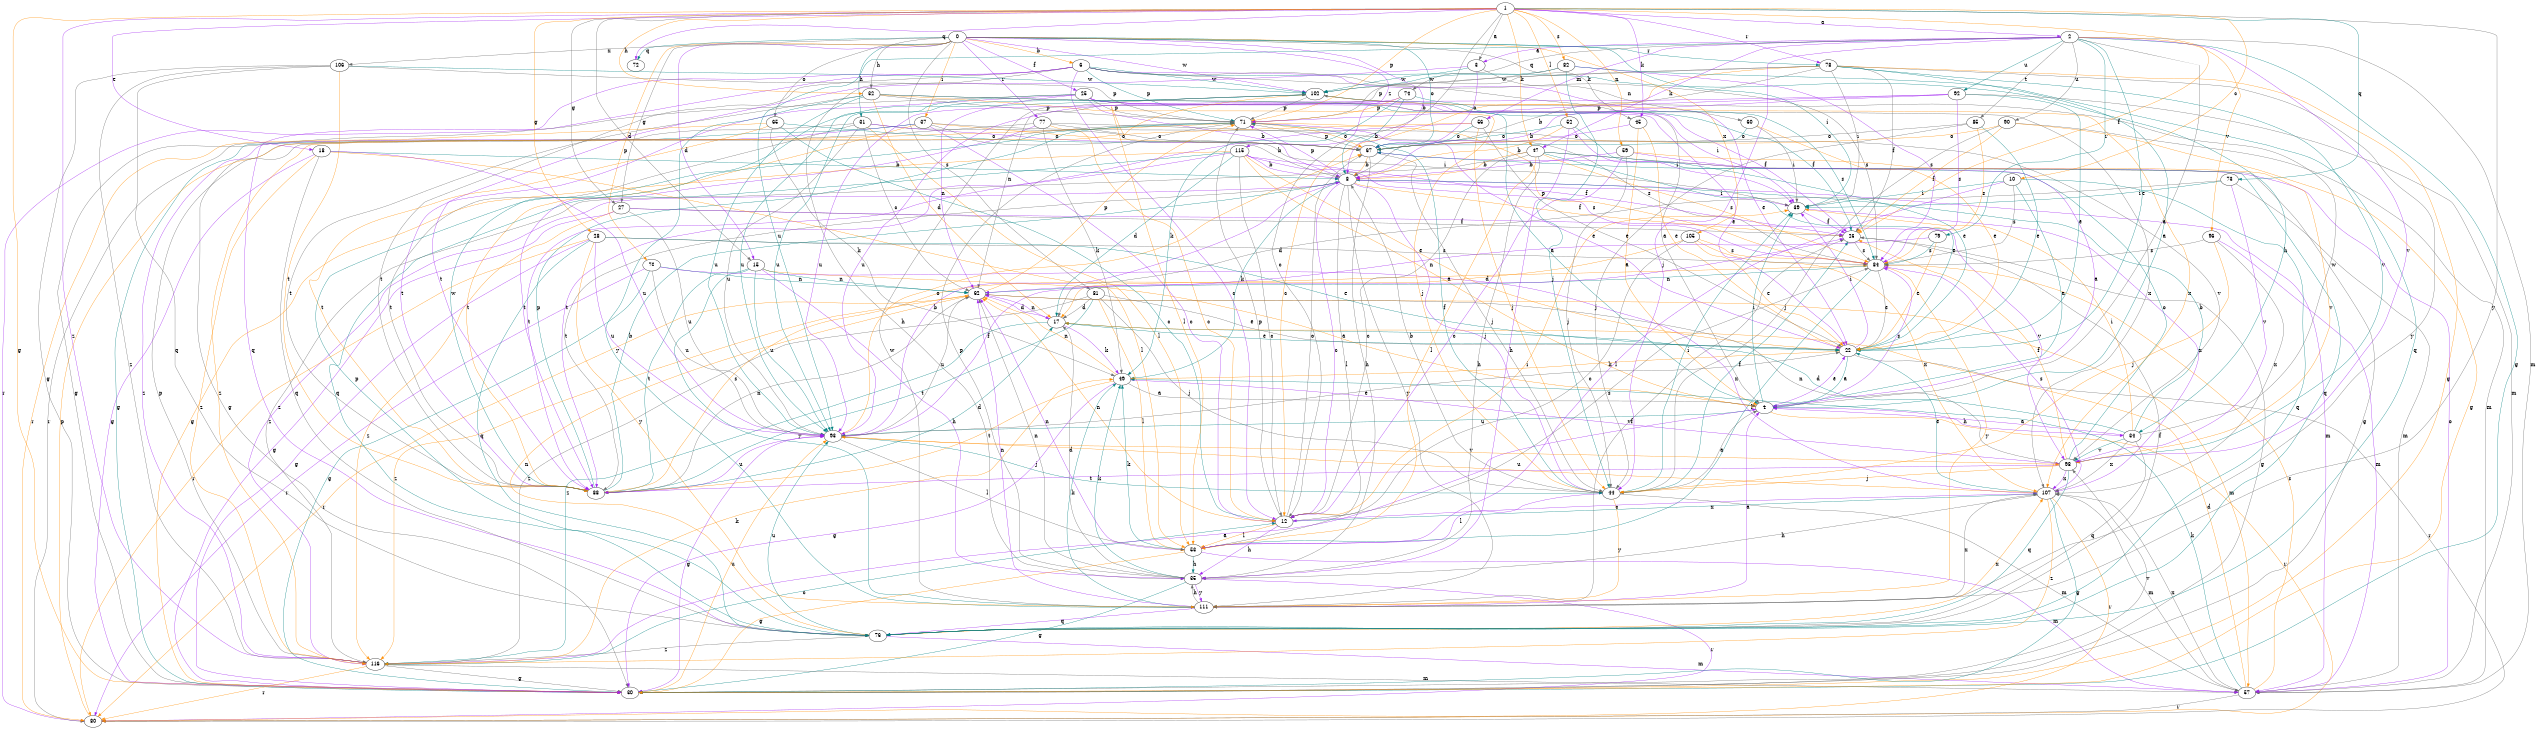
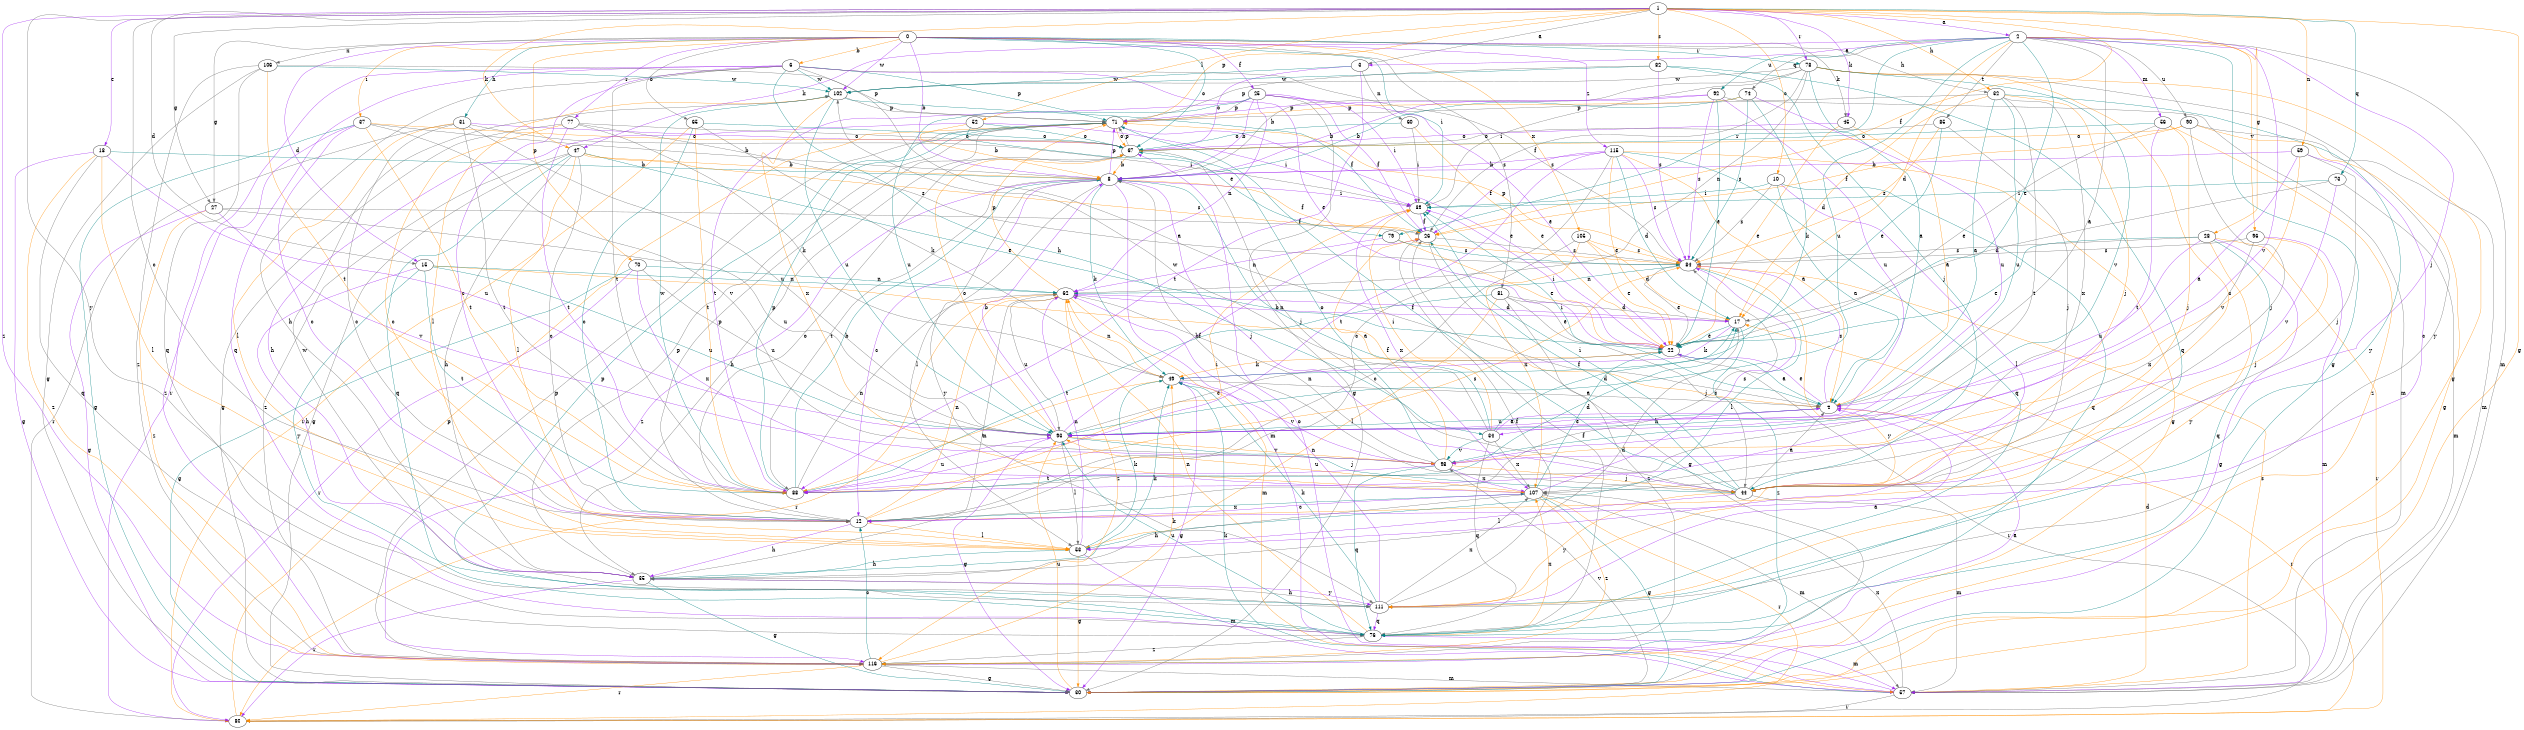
  strict digraph {
    edge [color=gray40]
    0
    6
    8
    15
    25
    27
    31
    32
    37
    39
    45
    65
    67
    70
-   72
    77
    78
    81
    102
    105
    106
    115
    12
    71
    4
    22
    88
    34
    80
    84
    35
    76
    26
    111
    116
    44
    57
    49
    53
    93
    62
    30
    98
    17
    107
    1
    2
    3
    10
    18
    28
    47
    52
    59
    73
    82
    56
    74
    79
    85
    90
    92
    96
    60
    0 -> 6 [color=darkorange label=b]
    0 -> 8 [color=purple label=b]
    0 -> 15 [color=purple label=d]
    0 -> 25 [color=purple label=f]
    0 -> 27 [label=g]
    0 -> 31 [color=teal label=h]
    0 -> 32 [label=h]
    0 -> 37 [color=darkorange label=i]
    0 -> 39 [color=teal label=i]
    0 -> 45 [label=k]
    0 -> 65 [label=o]
    0 -> 67 [color=teal label=o]
    0 -> 70 [color=darkorange label=p]
-   0 -> 72 [color=teal label=q]
    0 -> 77 [color=purple label=r]
    0 -> 78 [color=teal label=r]
    0 -> 81 [label=s]
    0 -> 102 [color=purple label=w]
    0 -> 105 [color=darkorange label=x]
    0 -> 106 [label=x]
    0 -> 115 [color=purple label=z]
    6 -> 102 [color=teal label=w]
    6 -> 12 [color=purple label=c]
    6 -> 71 [color=teal label=p]
    6 -> 4 [label=a]
    6 -> 22 [color=purple label=e]
    6 -> 88 [label=t]
    6 -> 34 [color=teal label=h]
    6 -> 80 [color=purple label=r]
    6 -> 84 [label=s]
    6 -> 35 [label=h]
    6 -> 76 [color=purple label=q]
    8 -> 39 [color=purple label=i]
    8 -> 12 [color=purple label=c]
    8 -> 71 [color=purple label=p]
    8 -> 88 [label=t]
    8 -> 26 [color=darkorange label=f]
    8 -> 111 [label=y]
    8 -> 116 [color=purple label=z]
    8 -> 44 [color=purple label=j]
    8 -> 57 [color=purple label=m]
    8 -> 49 [color=teal label=k]
    8 -> 53 [label=l]
    15 -> 4 [color=darkorange label=a]
    15 -> 88 [color=teal label=t]
    15 -> 35 [color=purple label=h]
    15 -> 111 [color=teal label=y]
    15 -> 93 [color=teal label=u]
    15 -> 62 [color=teal label=n]
    25 -> 8 [color=purple label=b]
    25 -> 39 [color=purple label=i]
    25 -> 71 [label=p]
    25 -> 22 [color=purple label=e]
    25 -> 88 [color=purple label=t]
    25 -> 26 [color=purple label=f]
    25 -> 93 [color=teal label=u]
    25 -> 62 [color=purple label=n]
    25 -> 30 [label=g]
    27 -> 26 [label=f]
    27 -> 116 [color=darkorange label=z]
    27 -> 93 [label=u]
    27 -> 30 [color=purple label=g]
    27 -> 98 [color=purple label=v]
    31 -> 39 [label=i]
    31 -> 67 [color=purple label=o]
-   31 -> 62 [label=c]
+   31 -> 12 [label=c]
    31 -> 88 [label=t]
    31 -> 80 [label=r]
    31 -> 53 [color=darkorange label=l]
    31 -> 93 [label=u]
    32 -> 71 [label=p]
    32 -> 4 [color=teal label=a]
    32 -> 88 [label=t]
    32 -> 111 [color=teal label=y]
    32 -> 44 [color=darkorange label=j]
    32 -> 93 [color=teal label=u]
    32 -> 17 [color=darkorange label=d]
    32 -> 107 [label=x]
    37 -> 8 [label=b]
    37 -> 67 [color=darkorange label=o]
    37 -> 12 [color=purple label=c]
    37 -> 88 [color=darkorange label=t]
    37 -> 116 [color=purple label=z]
    37 -> 30 [color=teal label=g]
    37 -> 98 [label=v]
    39 -> 26 [color=purple label=f]
    39 -> 107 [color=purple label=x]
    45 -> 67 [color=purple label=o]
    45 -> 4 [color=darkorange label=a]
    45 -> 22 [color=darkorange label=e]
    65 -> 67 [color=teal label=o]
    65 -> 12 [color=teal label=c]
    65 -> 88 [color=darkorange label=t]
    65 -> 80 [color=darkorange label=r]
    65 -> 49 [label=k]
    67 -> 8 [color=darkorange label=b]
    67 -> 71 [label=p]
    67 -> 35 [label=h]
    67 -> 44 [label=j]
    70 -> 80 [color=purple label=r]
    70 -> 93 [label=u]
    70 -> 62 [color=teal label=n]
    70 -> 30 [color=teal label=g]
    70 -> 107 [color=purple label=x]
    77 -> 67 [label=o]
    77 -> 12 [color=darkorange label=c]
    77 -> 88 [color=purple label=t]
    77 -> 84 [label=s]
    77 -> 49 [label=k]
    77 -> 30 [label=g]
    78 -> 8 [label=b]
    78 -> 39 [label=i]
    78 -> 102 [label=w]
    78 -> 12 [color=darkorange label=c]
    78 -> 4 [color=teal label=a]
    78 -> 26 [label=f]
    78 -> 111 [label=y]
    78 -> 62 [label=n]
    78 -> 30 [color=darkorange label=g]
    78 -> 98 [color=teal label=v]
    81 -> 22 [label=e]
    81 -> 88 [color=teal label=t]
    81 -> 116 [label=z]
    81 -> 44 [label=j]
    81 -> 53 [color=darkorange label=l]
    81 -> 17 [label=d]
    102 -> 71 [label=p]
    102 -> 26 [color=teal label=f]
    102 -> 53 [color=darkorange label=l]
    102 -> 93 [color=teal label=u]
    102 -> 107 [color=darkorange label=x]
    105 -> 12 [label=c]
    105 -> 22 [color=darkorange label=e]
    105 -> 84 [color=darkorange label=s]
    105 -> 17 [color=darkorange label=d]
    105 -> 107 [color=darkorange label=x]
    106 -> 102 [color=teal label=w]
    106 -> 71 [label=p]
    106 -> 88 [color=darkorange label=t]
    106 -> 76 [label=q]
    106 -> 116 [label=z]
    106 -> 30 [label=g]
    115 -> 8 [color=purple label=b]
    115 -> 12 [label=c]
    115 -> 4 [color=darkorange label=a]
    115 -> 22 [color=darkorange label=e]
    115 -> 88 [color=purple label=t]
    115 -> 84 [color=purple label=s]
    115 -> 76 [color=teal label=q]
    115 -> 26 [color=purple label=f]
    115 -> 30 [color=darkorange label=g]
    115 -> 17 [color=teal label=d]
    12 -> 39 [color=darkorange label=i]
    12 -> 67 [label=o]
    12 -> 71 [label=p]
    12 -> 84 [label=s]
    12 -> 35 [color=purple label=h]
    12 -> 53 [color=darkorange label=l]
    12 -> 62 [color=darkorange label=n]
    12 -> 107 [color=teal label=x]
    71 -> 67 [color=darkorange label=o]
    71 -> 22 [color=purple label=e]
    4 -> 39 [color=teal label=i]
    4 -> 22 [color=purple label=e]
    4 -> 34 [color=purple label=h]
    4 -> 80 [color=darkorange label=r]
    4 -> 84 [color=purple label=s]
    4 -> 93 [color=teal label=u]
    22 -> 39 [color=purple label=i]
    22 -> 4 [color=teal label=a]
    22 -> 80 [label=r]
    22 -> 49 [color=darkorange label=k]
    88 -> 8 [color=teal label=b]
    88 -> 102 [color=teal label=w]
    88 -> 71 [color=teal label=p]
    88 -> 84 [color=darkorange label=s]
    88 -> 93 [color=purple label=u]
    88 -> 62 [label=n]
    88 -> 17 [color=teal label=d]
    34 -> 8 [color=teal label=b]
    34 -> 39 [color=darkorange label=i]
    34 -> 102 [label=w]
    34 -> 4 [color=purple label=a]
    34 -> 76 [label=q]
    34 -> 98 [color=teal label=v]
    34 -> 17 [color=teal label=d]
    34 -> 107 [label=x]
    80 -> 71 [color=darkorange label=p]
    84 -> 71 [color=darkorange label=p]
    84 -> 22 [label=e]
    84 -> 111 [color=darkorange label=y]
    84 -> 53 [color=teal label=l]
    84 -> 62 [color=teal label=n]
    35 -> 71 [label=p]
    35 -> 80 [color=purple label=r]
    35 -> 111 [color=purple label=y]
    35 -> 49 [color=teal label=k]
    35 -> 62 [label=n]
    35 -> 30 [color=teal label=g]
    35 -> 17 [label=d]
    76 -> 71 [color=teal label=p]
    76 -> 26 [label=f]
    76 -> 116 [label=z]
    76 -> 57 [color=purple label=m]
    76 -> 93 [color=teal label=u]
    76 -> 62 [color=darkorange label=n]
    76 -> 107 [color=darkorange label=x]
    26 -> 84 [label=s]
    26 -> 30 [label=g]
    111 -> 102 [label=w]
    111 -> 4 [color=purple label=a]
    111 -> 35 [label=h]
    111 -> 76 [color=purple label=q]
    111 -> 26 [label=f]
    111 -> 49 [color=teal label=k]
    111 -> 62 [color=purple label=n]
    111 -> 107 [label=x]
    116 -> 12 [color=teal label=c]
    116 -> 71 [label=p]
    116 -> 4 [color=purple label=a]
    116 -> 80 [color=darkorange label=r]
    116 -> 57 [label=m]
    116 -> 49 [color=darkorange label=k]
    116 -> 30 [label=g]
    44 -> 8 [label=b]
    44 -> 39 [color=teal label=i]
    44 -> 71 [color=teal label=f]
    44 -> 4 [label=a]
    44 -> 26 [color=teal label=f]
    44 -> 111 [color=darkorange label=y]
    44 -> 57 [label=m]
    44 -> 53 [color=purple label=l]
    57 -> 67 [color=purple label=o]
    57 -> 80 [label=r]
    57 -> 84 [color=darkorange label=s]
    57 -> 49 [color=teal label=k]
    57 -> 17 [color=darkorange label=d]
    57 -> 107 [label=x]
    49 -> 4 [label=a]
    49 -> 88 [color=darkorange label=t]
    49 -> 62 [color=darkorange label=n]
    49 -> 30 [color=purple label=g]
    49 -> 98 [color=purple label=v]
    53 -> 35 [color=teal label=h]
    53 -> 57 [color=purple label=m]
    53 -> 49 [color=teal label=k]
    53 -> 62 [color=purple label=n]
    53 -> 30 [color=darkorange label=g]
    93 -> 8 [color=purple label=b]
    93 -> 67 [color=darkorange label=o]
    93 -> 22 [label=e]
    93 -> 26 [color=purple label=f]
    93 -> 44 [color=teal label=j]
    93 -> 53 [label=l]
    93 -> 30 [color=purple label=g]
    93 -> 98 [color=darkorange label=v]
    62 -> 71 [color=darkorange label=p]
    62 -> 80 [color=darkorange label=r]
    62 -> 116 [color=darkorange label=z]
    62 -> 57 [color=darkorange label=m]
    62 -> 93 [label=u]
    62 -> 17 [color=purple label=d]
    30 -> 93 [color=darkorange label=u]
    30 -> 98 [label=v]
    98 -> 67 [color=teal label=o]
    98 -> 88 [color=purple label=t]
    98 -> 76 [color=teal label=q]
    98 -> 26 [color=darkorange label=f]
    98 -> 44 [color=darkorange label=j]
    98 -> 62 [label=n]
    98 -> 107 [color=purple label=x]
    17 -> 22 [color=teal label=e]
    17 -> 116 [color=teal label=z]
    17 -> 49 [color=purple label=k]
    17 -> 62 [color=purple label=n]
    107 -> 12 [color=purple label=c]
    107 -> 22 [color=teal label=e]
    107 -> 80 [color=darkorange label=r]
    107 -> 84 [color=purple label=s]
    107 -> 35 [label=h]
    107 -> 116 [color=darkorange label=z]
    107 -> 57 [label=m]
    107 -> 93 [color=darkorange label=u]
    107 -> 30 [color=teal label=g]
    1 -> 15 [label=d]
    1 -> 27 [label=g]
    1 -> 32 [color=darkorange label=h]
    1 -> 45 [color=purple label=k]
-   1 -> 72 [color=purple label=q]
    1 -> 78 [color=purple label=r]
    1 -> 12 [label=c]
    1 -> 71 [color=darkorange label=p]
    1 -> 26 [color=darkorange label=f]
    1 -> 111 [label=y]
    1 -> 116 [color=purple label=z]
    1 -> 30 [color=darkorange label=g]
    1 -> 2 [color=purple label=a]
    1 -> 3 [label=a]
    1 -> 10 [color=darkorange label=c]
    1 -> 18 [color=purple label=e]
    1 -> 28 [color=darkorange label=g]
    1 -> 47 [color=darkorange label=k]
    1 -> 52 [color=darkorange label=l]
    1 -> 59 [color=darkorange label=n]
    1 -> 73 [color=teal label=q]
    1 -> 82 [color=darkorange label=s]
    2 -> 4 [label=a]
    2 -> 22 [color=teal label=e]
    2 -> 44 [color=purple label=j]
    2 -> 57 [label=m]
    2 -> 93 [color=teal label=u]
    2 -> 30 [color=teal label=g]
    2 -> 98 [color=purple label=v]
+   2 -> 17 [color=darkorange label=d]
    2 -> 3 [color=purple label=a]
    2 -> 47 [color=purple label=k]
    2 -> 56 [color=purple label=m]
    2 -> 74 [label=q]
    2 -> 79 [color=teal label=r]
    2 -> 85 [label=t]
    2 -> 90 [label=u]
    2 -> 92 [color=teal label=u]
    2 -> 96 [color=darkorange label=v]
    3 -> 67 [color=purple label=o]
    3 -> 102 [color=teal label=w]
    3 -> 88 [color=purple label=t]
    3 -> 60 [label=n]
    10 -> 39 [color=teal label=i]
    10 -> 4 [color=teal label=a]
    10 -> 84 [label=s]
    10 -> 76 [color=teal label=q]
    10 -> 53 [color=purple label=l]
    18 -> 8 [color=teal label=b]
    18 -> 76 [label=q]
    18 -> 116 [color=darkorange label=z]
    18 -> 53 [color=darkorange label=l]
    18 -> 93 [color=purple label=u]
    18 -> 30 [color=purple label=g]
    28 -> 22 [color=teal label=e]
    28 -> 80 [color=darkorange label=r]
    28 -> 84 [label=s]
    28 -> 76 [color=teal label=q]
    28 -> 111 [color=darkorange label=y]
    28 -> 93 [color=purple label=u]
    28 -> 30 [color=purple label=g]
    47 -> 8 [color=darkorange label=b]
    47 -> 12 [label=c]
    47 -> 22 [color=teal label=e]
    47 -> 84 [color=darkorange label=s]
    47 -> 35 [label=h]
    47 -> 76 [color=teal label=q]
    47 -> 116 [label=z]
    47 -> 53 [color=darkorange label=l]
    47 -> 30 [label=g]
    52 -> 8 [color=darkorange label=b]
    52 -> 39 [color=purple label=i]
    52 -> 67 [color=teal label=o]
-   52 -> 22 [color=teal label=e]
+   52 -> 79 [color=teal label=e]
    52 -> 35 [color=purple label=h]
    59 -> 8 [color=purple label=b]
    59 -> 12 [color=purple label=c]
    59 -> 4 [color=purple label=a]
    59 -> 44 [label=j]
    59 -> 98 [color=darkorange label=v]
    73 -> 39 [color=teal label=i]
    73 -> 57 [label=m]
    73 -> 98 [color=purple label=v]
    73 -> 17 [label=d]
    82 -> 102 [color=teal label=w]
    82 -> 71 [label=p]
    82 -> 84 [color=purple label=s]
    82 -> 76 [color=teal label=q]
    82 -> 44 [color=teal label=j]
    56 -> 67 [color=teal label=o]
    56 -> 22 [label=e]
    56 -> 88 [color=purple label=t]
    56 -> 116 [color=darkorange label=z]
    56 -> 44 [color=darkorange label=j]
    74 -> 8 [color=teal label=b]
    74 -> 71 [color=darkorange label=p]
    74 -> 84 [color=teal label=s]
    74 -> 49 [color=teal label=k]
    74 -> 93 [color=purple label=u]
    79 -> 22 [color=darkorange label=e]
    79 -> 84 [color=teal label=s]
    79 -> 62 [color=purple label=n]
    85 -> 67 [label=o]
    85 -> 22 [color=teal label=e]
    85 -> 84 [color=darkorange label=s]
    85 -> 44 [label=j]
    90 -> 67 [color=darkorange label=o]
    90 -> 26 [color=darkorange label=f]
    90 -> 44 [label=j]
    90 -> 57 [label=m]
    90 -> 30 [color=darkorange label=g]
    92 -> 8 [color=purple label=b]
    92 -> 71 [color=purple label=p]
    92 -> 22 [color=teal label=e]
    92 -> 84 [color=purple label=s]
    92 -> 57 [label=m]
    92 -> 93 [color=purple label=u]
    96 -> 84 [label=s]
    96 -> 44 [color=darkorange label=j]
    96 -> 57 [color=purple label=m]
    96 -> 107 [label=x]
    60 -> 39 [label=i]
    60 -> 67 [color=teal label=o]
    60 -> 22 [color=darkorange label=e]
  }
